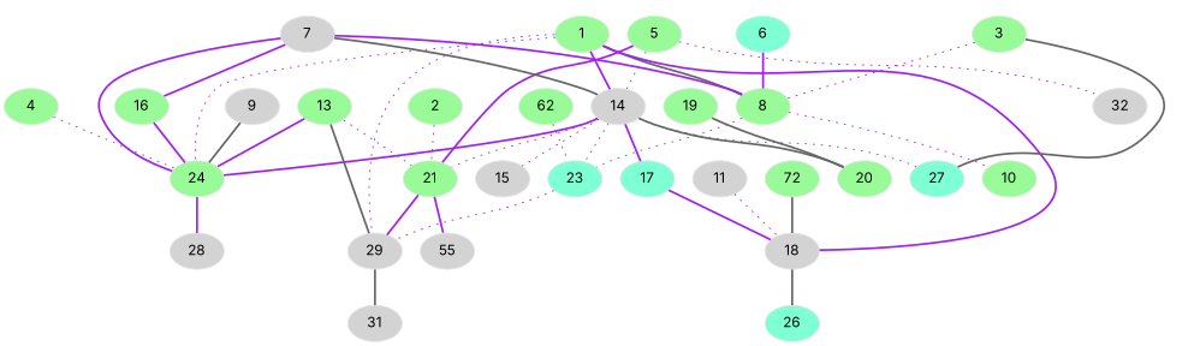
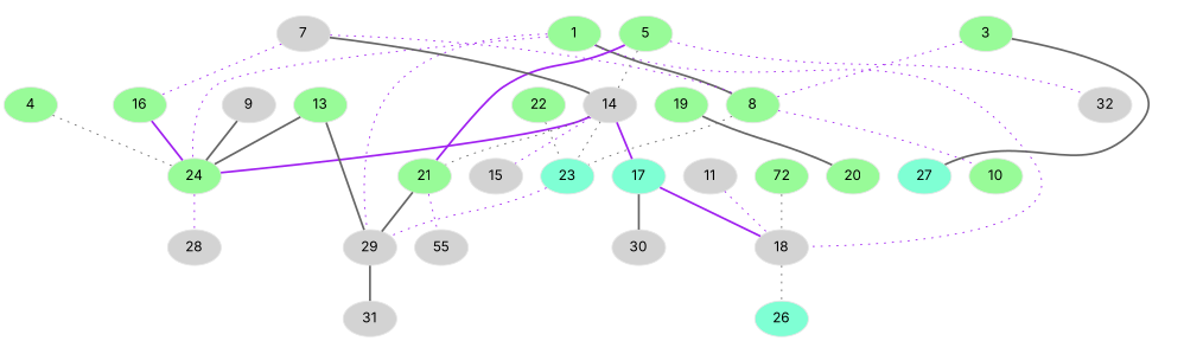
  graph {
    fontname=Inter
    node [color=gray90 fillcolor=palegreen fontname=Inter style=filled]
    edge [color=purple fontname=Inter style=bold weight=1.0]
    1
    8
    14 [fillcolor=lightgrey]
    18 [fillcolor=lightgrey]
    24
    29 [fillcolor=lightgrey]
    10
    23 [fillcolor=aquamarine]
    21
    27 [fillcolor=aquamarine]
    15 [fillcolor=lightgrey]
    17 [fillcolor=aquamarine]
    20
    26 [fillcolor=aquamarine]
    28 [fillcolor=lightgrey]
    31 [fillcolor=lightgrey]
-   2
    n18 [fillcolor=lightgrey label=55]
    3
    4
    5
    32 [fillcolor=lightgrey]
-   6 [fillcolor=aquamarine]
    7 [fillcolor=lightgrey]
    16
    9 [fillcolor=lightgrey]
    11 [fillcolor=lightgrey]
    n28 [label=72]
    13
+   30 [fillcolor=lightgrey]
    19
-   22 [label=62]
+   22
    1 -- 8 [color=gray40]
-   1 -- 14
-   1 -- 18 [weight=2.0]
+   1 -- 18 [style=dotted weight=2.0]
    1 -- 24 [style=dotted]
    1 -- 29 [style=dotted]
    8 -- 10 [style=dotted]
    8 -- 23 [color=gray40 style=dotted weight=2.0]
    14 -- 24
    14 -- 23 [color=gray40 style=dotted]
-   14 -- 21 [style=dotted weight=2.0]
-   14 -- 27 [color=gray40 style=dotted]
+   14 -- 21 [color=gray40 style=dotted weight=2.0]
    14 -- 15 [style=dotted]
    14 -- 17
-   14 -- 20 [color=gray40]
-   18 -- 26 [color=gray40]
-   24 -- 28
+   18 -- 26 [color=gray40 style=dotted]
+   24 -- 28 [style=dotted]
    29 -- 31 [color=gray40]
    23 -- 29 [style=dotted]
-   21 -- 29
-   21 -- n18
+   21 -- 29 [color=gray40]
+   21 -- n18 [style=dotted]
    17 -- 18
-   2 -- 21 [style=dotted]
+   17 -- 30 [color=gray40]
    3 -- 8 [style=dotted]
    3 -- 27 [color=gray40]
    4 -- 24 [color=gray40 style=dotted]
    5 -- 14 [color=gray40 style=dotted weight=2.0]
    5 -- 21
    5 -- 32 [style=dotted]
-   6 -- 8
-   7 -- 8
+   7 -- 8 [style=dotted]
    7 -- 14 [color=gray40]
-   7 -- 24
-   7 -- 16
+   7 -- 16 [style=dotted]
    16 -- 24
    9 -- 24 [color=gray40]
    11 -- 18 [style=dotted]
-   n28 -- 18 [color=gray40]
-   13 -- 24
+   n28 -- 18 [color=gray40 style=dotted]
+   13 -- 24 [color=gray40]
    13 -- 29 [color=gray40]
-   13 -- 21 [style=dotted]
    19 -- 20 [color=gray40]
    22 -- 23 [color=gray40 style=dotted]
  }
